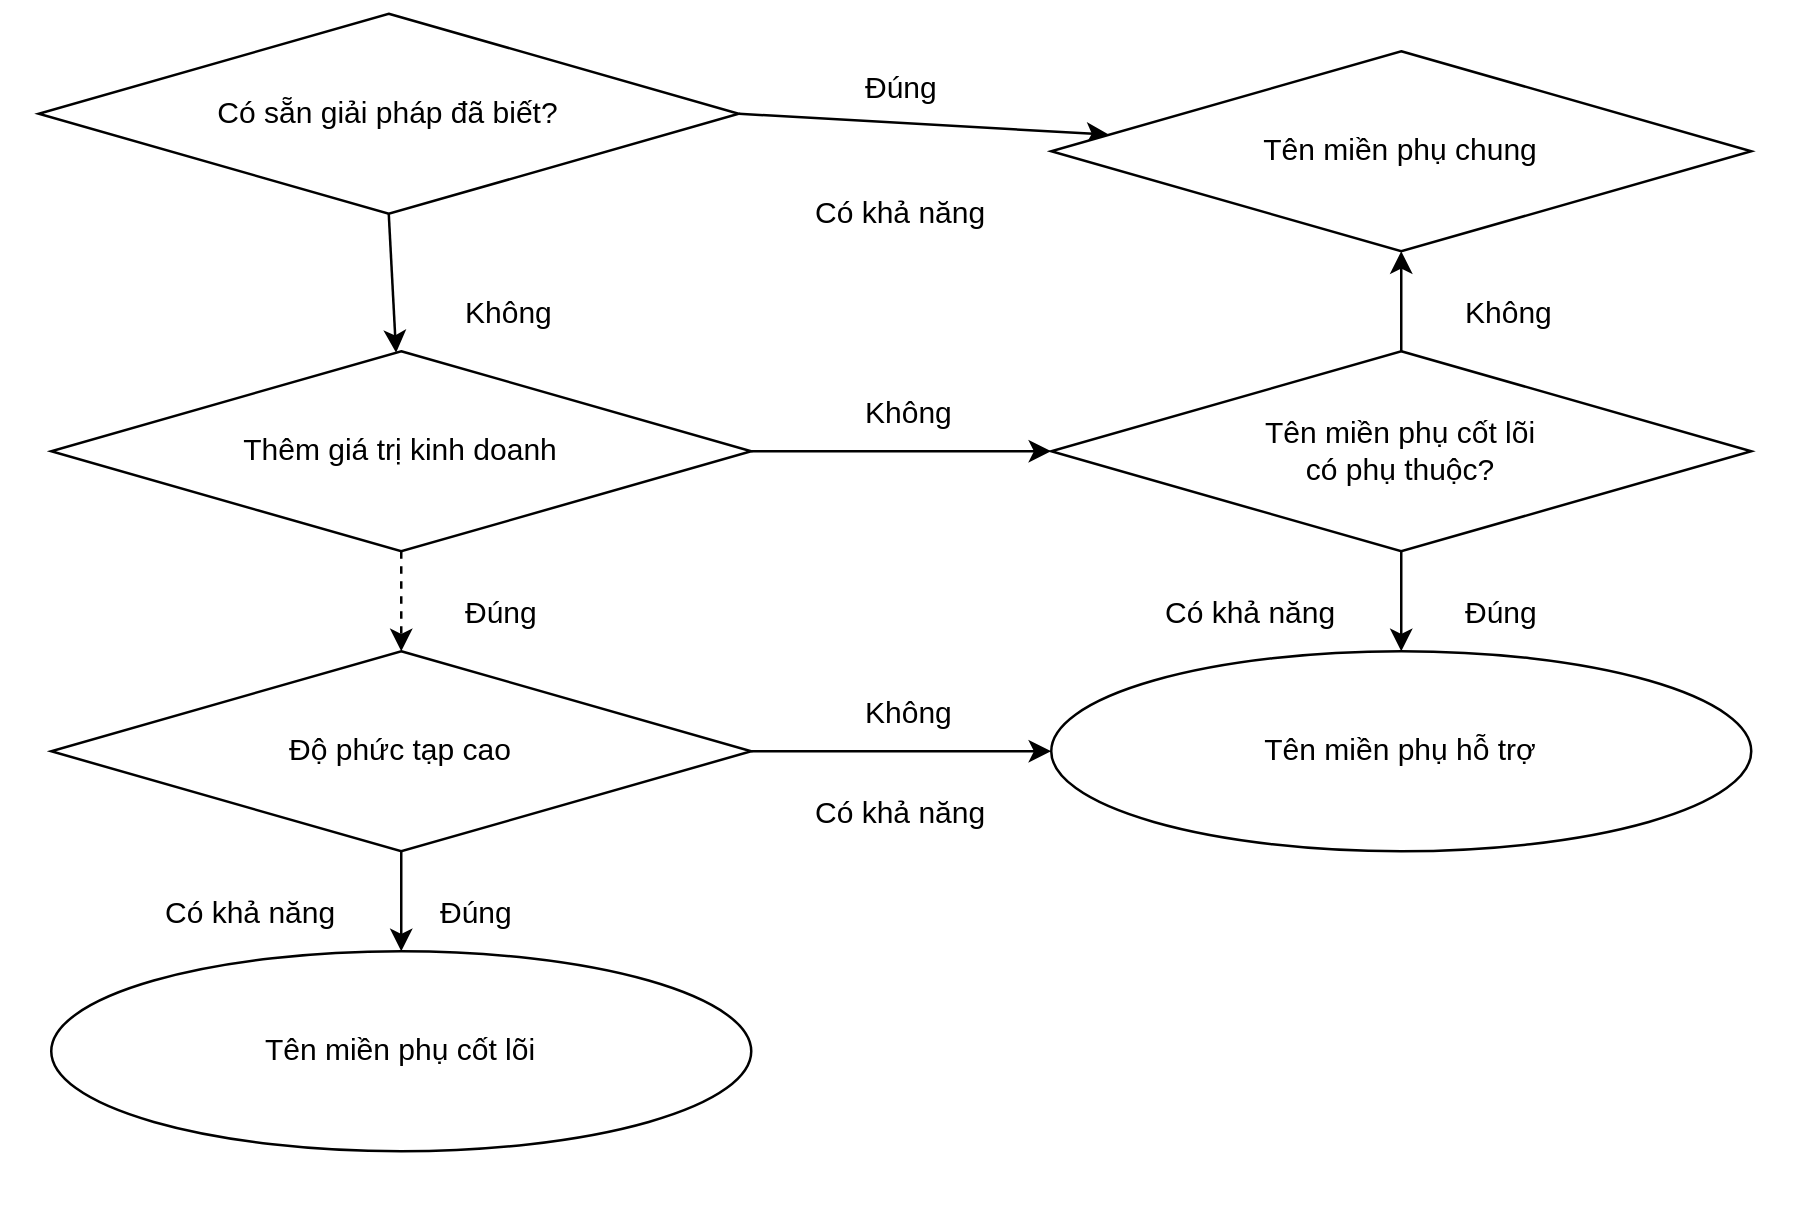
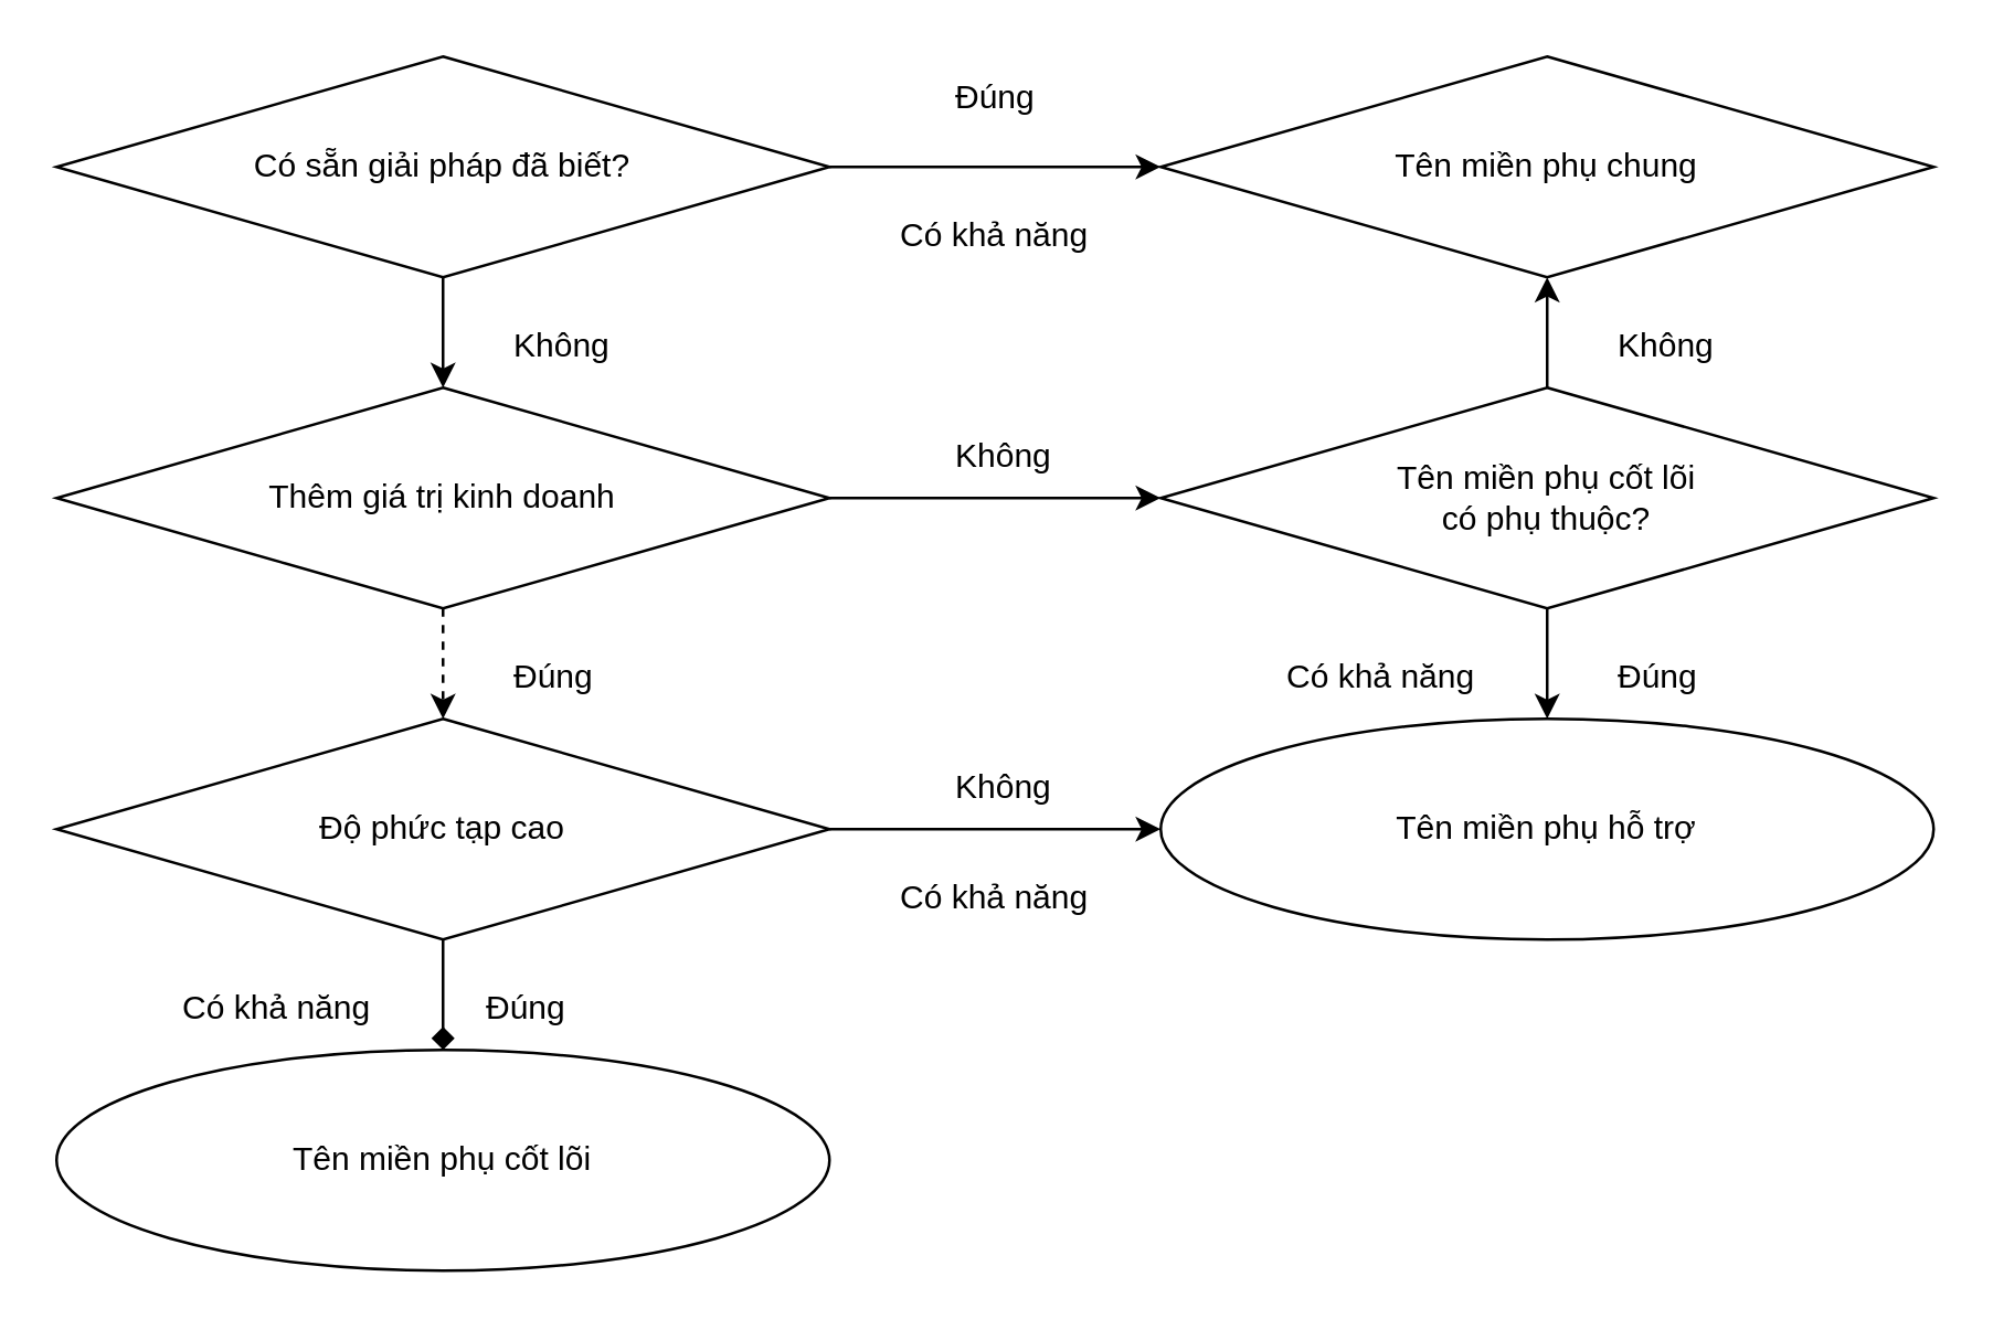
  <mxCell id="0" />
  <mxCell id="1" parent="0" />
  <mxCell id="2" style="edgeStyle=none;html=1;exitX=1;exitY=0.5;exitDx=0;exitDy=0;" edge="1" parent="1" source="4" target="5"><mxGeometry relative="1" as="geometry" /></mxCell>
  <mxCell id="3" style="edgeStyle=none;html=1;exitX=0.5;exitY=1;exitDx=0;exitDy=0;" edge="1" parent="1" source="4" target="10"><mxGeometry relative="1" as="geometry" /></mxCell>
- <mxCell id="4" value="Có sẵn giải pháp đã biết?" style="rhombus;whiteSpace=wrap;html=1;" vertex="1" parent="1"><mxGeometry x="15" y="5" width="280" height="80" as="geometry" /></mxCell>
+ <mxCell id="4" value="Có sẵn giải pháp đã biết?" style="rhombus;whiteSpace=wrap;html=1;" vertex="1" parent="1"><mxGeometry y="20" width="280" height="80" as="geometry" x="20" /></mxCell>
  <mxCell id="5" value="Tên miền phụ chung" style="rhombus;whiteSpace=wrap;html=1;" vertex="1" parent="1"><mxGeometry x="420" y="20" width="280" height="80" as="geometry" /></mxCell>
  <mxCell id="6" value="Đúng" style="text;strokeColor=none;fillColor=none;align=left;verticalAlign=middle;spacingLeft=4;spacingRight=4;overflow=hidden;points=[[0,0.5],[1,0.5]];portConstraint=eastwest;rotatable=0;whiteSpace=wrap;html=1;" vertex="1" parent="1"><mxGeometry x="340" y="20" width="80" height="30" as="geometry" /></mxCell>
  <mxCell id="7" value="Có khả năng" style="text;strokeColor=none;fillColor=none;align=left;verticalAlign=middle;spacingLeft=4;spacingRight=4;overflow=hidden;points=[[0,0.5],[1,0.5]];portConstraint=eastwest;rotatable=0;whiteSpace=wrap;html=1;" vertex="1" parent="1"><mxGeometry x="320" y="70" width="80" height="30" as="geometry" /></mxCell>
  <mxCell id="8" style="edgeStyle=none;html=1;exitX=0.5;exitY=1;exitDx=0;exitDy=0;entryX=0.5;entryY=0;entryDx=0;entryDy=0;dashed=1;" edge="1" parent="1" source="10" target="14"><mxGeometry relative="1" as="geometry" /></mxCell>
  <mxCell id="9" style="edgeStyle=none;html=1;exitX=1;exitY=0.5;exitDx=0;exitDy=0;entryX=0;entryY=0.5;entryDx=0;entryDy=0;" edge="1" parent="1" source="10" target="18"><mxGeometry relative="1" as="geometry" /></mxCell>
  <mxCell id="10" value="Thêm giá trị kinh doanh" style="rhombus;whiteSpace=wrap;html=1;" vertex="1" parent="1"><mxGeometry y="140" width="280" height="80" as="geometry" x="20" /></mxCell>
  <mxCell id="11" value="Không" style="text;strokeColor=none;fillColor=none;align=left;verticalAlign=middle;spacingLeft=4;spacingRight=4;overflow=hidden;points=[[0,0.5],[1,0.5]];portConstraint=eastwest;rotatable=0;whiteSpace=wrap;html=1;" vertex="1" parent="1"><mxGeometry x="180" y="110" width="80" height="30" as="geometry" /></mxCell>
  <mxCell id="12" style="edgeStyle=none;html=1;exitX=1;exitY=0.5;exitDx=0;exitDy=0;" edge="1" parent="1" source="14" target="19"><mxGeometry relative="1" as="geometry" /></mxCell>
- <mxCell id="13" style="edgeStyle=none;html=1;entryX=0.5;entryY=0;entryDx=0;entryDy=0;" edge="1" parent="1" source="14" target="20"><mxGeometry relative="1" as="geometry" /></mxCell>
+ <mxCell id="13" style="edgeStyle=none;html=1;entryX=0.5;entryY=0;entryDx=0;entryDy=0;endArrow=diamond;" edge="1" parent="1" source="14" target="20"><mxGeometry relative="1" as="geometry" /></mxCell>
  <mxCell id="14" value="Độ phức tạp cao" style="rhombus;whiteSpace=wrap;html=1;" vertex="1" parent="1"><mxGeometry y="260" width="280" height="80" as="geometry" x="20" /></mxCell>
  <mxCell id="15" value="Đúng" style="text;strokeColor=none;fillColor=none;align=left;verticalAlign=middle;spacingLeft=4;spacingRight=4;overflow=hidden;points=[[0,0.5],[1,0.5]];portConstraint=eastwest;rotatable=0;whiteSpace=wrap;html=1;" vertex="1" parent="1"><mxGeometry x="180" y="230" width="80" height="30" as="geometry" /></mxCell>
  <mxCell id="16" style="edgeStyle=none;html=1;exitX=0.5;exitY=1;exitDx=0;exitDy=0;" edge="1" parent="1" source="18" target="19"><mxGeometry relative="1" as="geometry" /></mxCell>
  <mxCell id="17" style="edgeStyle=none;html=1;" edge="1" parent="1" source="18" target="5"><mxGeometry relative="1" as="geometry" /></mxCell>
  <mxCell id="18" value="Tên miền phụ cốt lõi&lt;br&gt;có phụ thuộc?" style="rhombus;whiteSpace=wrap;html=1;" vertex="1" parent="1"><mxGeometry x="420" y="140" width="280" height="80" as="geometry" /></mxCell>
  <mxCell id="19" value="Tên miền phụ hỗ trợ" style="ellipse;whiteSpace=wrap;html=1;" vertex="1" parent="1"><mxGeometry x="420" y="260" width="280" height="80" as="geometry" /></mxCell>
  <mxCell id="20" value="Tên miền phụ cốt lõi" style="ellipse;whiteSpace=wrap;html=1;" vertex="1" parent="1"><mxGeometry y="380" width="280" height="80" as="geometry" x="20" /></mxCell>
  <mxCell id="21" value="Đúng" style="text;strokeColor=none;fillColor=none;align=left;verticalAlign=middle;spacingLeft=4;spacingRight=4;overflow=hidden;points=[[0,0.5],[1,0.5]];portConstraint=eastwest;rotatable=0;whiteSpace=wrap;html=1;" vertex="1" parent="1"><mxGeometry x="170" y="350" width="80" height="30" as="geometry" /></mxCell>
  <mxCell id="22" value="Không" style="text;strokeColor=none;fillColor=none;align=left;verticalAlign=middle;spacingLeft=4;spacingRight=4;overflow=hidden;points=[[0,0.5],[1,0.5]];portConstraint=eastwest;rotatable=0;whiteSpace=wrap;html=1;" vertex="1" parent="1"><mxGeometry x="340" y="150" width="80" height="30" as="geometry" /></mxCell>
  <mxCell id="23" value="Đúng" style="text;strokeColor=none;fillColor=none;align=left;verticalAlign=middle;spacingLeft=4;spacingRight=4;overflow=hidden;points=[[0,0.5],[1,0.5]];portConstraint=eastwest;rotatable=0;whiteSpace=wrap;html=1;" vertex="1" parent="1"><mxGeometry x="580" y="230" width="80" height="30" as="geometry" /></mxCell>
  <mxCell id="24" value="Không" style="text;strokeColor=none;fillColor=none;align=left;verticalAlign=middle;spacingLeft=4;spacingRight=4;overflow=hidden;points=[[0,0.5],[1,0.5]];portConstraint=eastwest;rotatable=0;whiteSpace=wrap;html=1;" vertex="1" parent="1"><mxGeometry x="580" y="110" width="80" height="30" as="geometry" /></mxCell>
  <mxCell id="25" value="Không" style="text;strokeColor=none;fillColor=none;align=left;verticalAlign=middle;spacingLeft=4;spacingRight=4;overflow=hidden;points=[[0,0.5],[1,0.5]];portConstraint=eastwest;rotatable=0;whiteSpace=wrap;html=1;" vertex="1" parent="1"><mxGeometry x="340" y="270" width="80" height="30" as="geometry" /></mxCell>
  <mxCell id="26" value="Có khả năng" style="text;strokeColor=none;fillColor=none;align=left;verticalAlign=middle;spacingLeft=4;spacingRight=4;overflow=hidden;points=[[0,0.5],[1,0.5]];portConstraint=eastwest;rotatable=0;whiteSpace=wrap;html=1;" vertex="1" parent="1"><mxGeometry x="320" y="310" width="80" height="30" as="geometry" /></mxCell>
  <mxCell id="27" value="Có khả năng" style="text;strokeColor=none;fillColor=none;align=left;verticalAlign=middle;spacingLeft=4;spacingRight=4;overflow=hidden;points=[[0,0.5],[1,0.5]];portConstraint=eastwest;rotatable=0;whiteSpace=wrap;html=1;" vertex="1" parent="1"><mxGeometry x="460" y="230" width="80" height="30" as="geometry" /></mxCell>
  <mxCell id="28" value="Có khả năng" style="text;strokeColor=none;fillColor=none;align=left;verticalAlign=middle;spacingLeft=4;spacingRight=4;overflow=hidden;points=[[0,0.5],[1,0.5]];portConstraint=eastwest;rotatable=0;whiteSpace=wrap;html=1;" vertex="1" parent="1"><mxGeometry x="60" y="350" width="80" height="30" as="geometry" /></mxCell>
